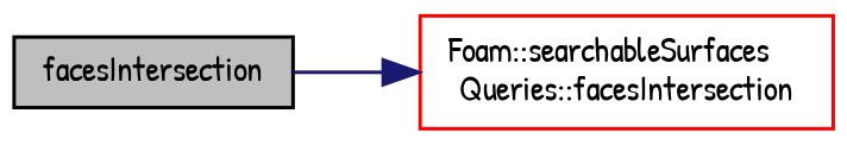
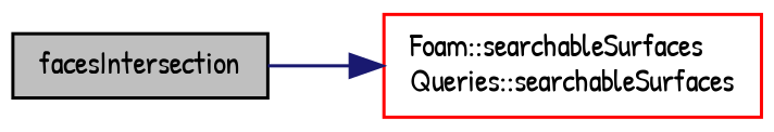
  digraph {
    rankdir=LR
    fontname="Patrick Hand"
    node [fontname="Patrick Hand" fontsize=10 shape=record]
    n1 [color=black fillcolor=grey75 fontcolor=black height=0.2 label=facesIntersection style=filled width=0.4]
-   n2 [color=red height=0.2 label="Foam::searchableSurfaces\lQueries::facesIntersection" width=0.4]
+   n2 [color=red height=0.2 label="Foam::searchableSurfaces\lQueries::searchableSurfaces" width=0.4]
    n1 -> n2 [color=midnightblue fontname="Patrick Hand" fontsize=10 labelfontname=FreeSans labelfontsize=10 style=solid]
  }
